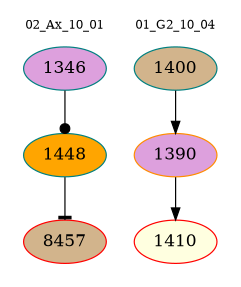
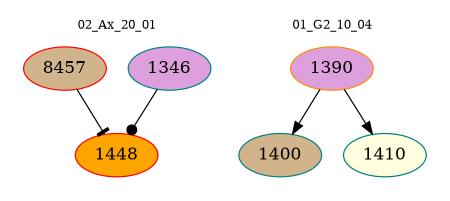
  digraph {
    node [color=teal fillcolor=plum style=filled]
    edge [arrowhead=normal color=black]
    n1 [label=1346]
-   n2 [fillcolor=orange label=1448]
+   n2 [color=red fillcolor=orange label=1448]
    n3 [color=red fillcolor=tan label=8457]
    n4 [fillcolor=tan label=1400]
    n5 [color=darkorange label=1390]
-   n6 [color=red fillcolor=lightyellow label=1410]
+   n6 [fillcolor=lightyellow label=1410]
    subgraph cluster_1 {
      color=white
      fontsize=10
-     label="02_Ax_10_01"
+     label="02_Ax_20_01"
      n1
      n2
      n3
    }
    subgraph cluster_2 {
      color=white
      fontsize=10
      label="01_G2_10_04"
      n4
      n5
      n6
    }
    n1 -> n2 [arrowhead=dot]
-   n2 -> n3 [arrowhead=tee]
-   n4 -> n5
+   n3 -> n2 [arrowhead=tee]
+   n5 -> n4
    n5 -> n6
  }
